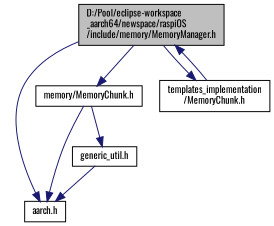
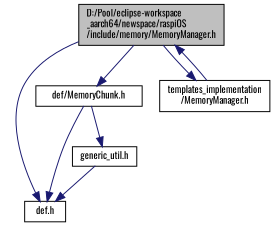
  digraph {
    fontname=Oswald
    node [color=black fillcolor=white fontname=Oswald fontsize=10 shape=record style=filled]
    edge [color=midnightblue fontname=Oswald fontsize=10 labelfontname=Helvetica labelfontsize=10 style=solid]
    n1 [fillcolor=grey75 fontcolor=black height=0.2 label="D:/Pool/eclipse-workspace\l_aarch64/newspace/raspiOS\l/include/memory/MemoryManager.h" width=0.4]
-   n2 [height=0.2 label="aarch.h" width=0.4]
-   n3 [height=0.2 label="memory/MemoryChunk.h" width=0.4]
-   n4 [height=0.2 label="templates_implementation\l/MemoryChunk.h" width=0.4]
+   n2 [height=0.2 label="def.h" width=0.4]
+   n3 [height=0.2 label="def/MemoryChunk.h" width=0.4]
+   n4 [height=0.2 label="templates_implementation\l/MemoryManager.h" width=0.4]
    n5 [height=0.2 label="generic_util.h" width=0.4]
    n1 -> n2
    n1 -> n3
    n1 -> n4
    n3 -> n2
    n3 -> n5
    n4 -> n1
    n5 -> n2
  }
